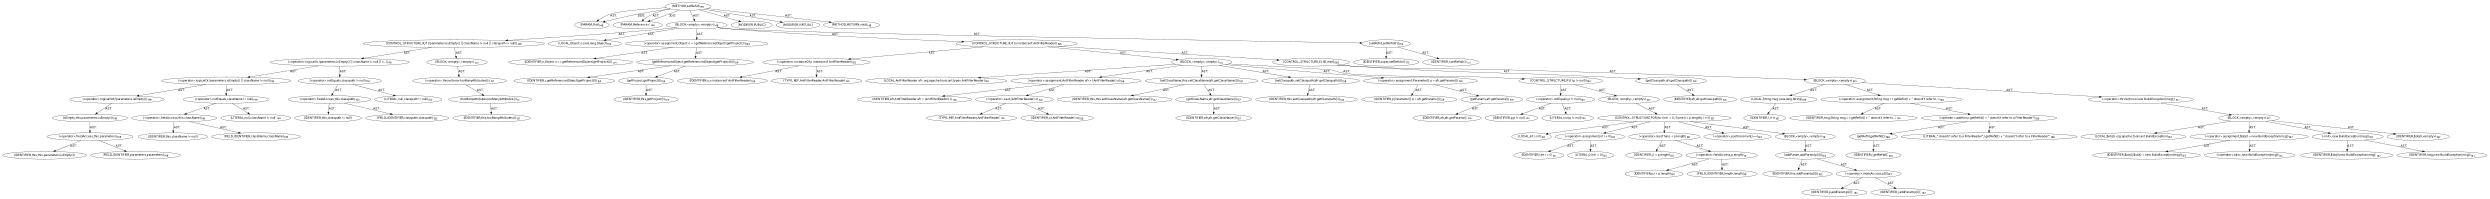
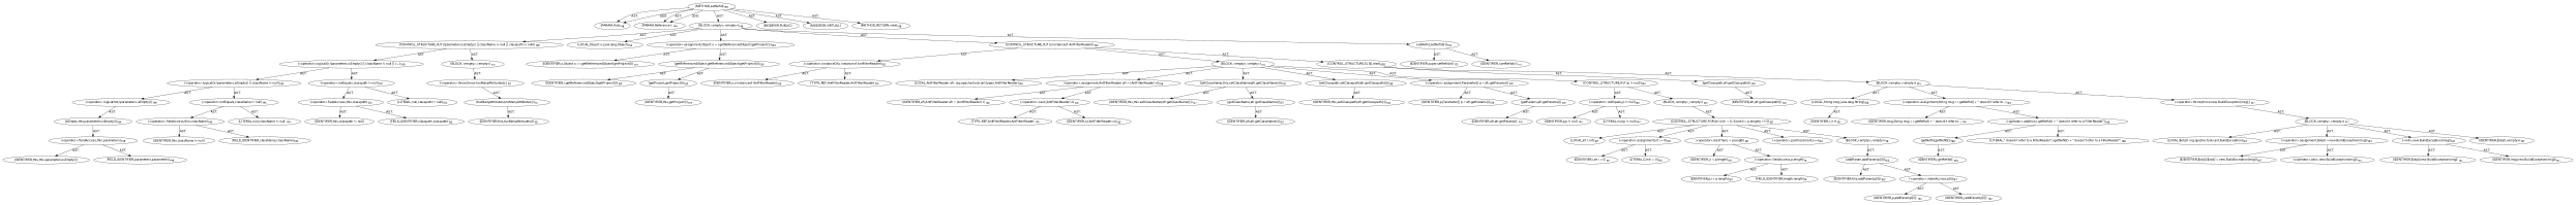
  digraph {
    fontname=Inter
    node [fontname=Inter]
    edge [fontname=Inter]
    n1 [label=<(METHOD,setRefid)<SUB>148</SUB>>]
    n2 [label=<(PARAM,this)<SUB>148</SUB>>]
    n3 [label=<(PARAM,Reference r)<SUB>148</SUB>>]
    n4 [label=<(BLOCK,&lt;empty&gt;,&lt;empty&gt;)<SUB>148</SUB>>]
    n5 [label=<(MODIFIER,PUBLIC)>]
    n6 [label=<(MODIFIER,VIRTUAL)>]
    n7 [label=<(METHOD_RETURN,void)<SUB>148</SUB>>]
    n8 [label=<(CONTROL_STRUCTURE,IF,if (!parameters.isEmpty() || className != null || classpath != null))<SUB>149</SUB>>]
    n9 [label=<(LOCAL,Object o: java.lang.Object)<SUB>154</SUB>>]
    n10 [label=<(&lt;operator&gt;.assignment,Object o = r.getReferencedObject(getProject()))<SUB>154</SUB>>]
    n11 [label=<(CONTROL_STRUCTURE,IF,if (o instanceof AntFilterReader))<SUB>155</SUB>>]
    n12 [label=<(setRefid,setRefid(r))<SUB>176</SUB>>]
    n13 [label=<(&lt;operator&gt;.logicalOr,!parameters.isEmpty() || className != null || c...)<SUB>149</SUB>>]
    n14 [label=<(BLOCK,&lt;empty&gt;,&lt;empty&gt;)<SUB>150</SUB>>]
    n15 [label=<(IDENTIFIER,o,Object o = r.getReferencedObject(getProject()))<SUB>154</SUB>>]
    n16 [label=<(getReferencedObject,getReferencedObject(getProject()))<SUB>154</SUB>>]
    n17 [label=<(&lt;operator&gt;.instanceOf,o instanceof AntFilterReader)<SUB>155</SUB>>]
    n18 [label=<(BLOCK,&lt;empty&gt;,&lt;empty&gt;)<SUB>155</SUB>>]
    n19 [label=<(CONTROL_STRUCTURE,ELSE,else)<SUB>665</SUB>>]
    n20 [label=<(IDENTIFIER,super,setRefid(r))<SUB>170</SUB>>]
    n21 [label=<(IDENTIFIER,r,setRefid(r))<SUB>170</SUB>>]
    n22 [label=<(&lt;operator&gt;.logicalOr,!parameters.isEmpty() || className != null)<SUB>149</SUB>>]
    n23 [label=<(&lt;operator&gt;.notEquals,classpath != null)<SUB>150</SUB>>]
    n24 [label=<(&lt;operator&gt;.throw,throw tooManyAttributes();)<SUB>151</SUB>>]
    n25 [label=<(&lt;operator&gt;.logicalNot,!parameters.isEmpty())<SUB>149</SUB>>]
-   n26 [label=<(&lt;operator&gt;.notEquals,className != null)<SUB>149</SUB>>]
+   n26 [label=<(&lt;operator&gt;.notEquals,className != null)<SUB>145</SUB>>]
    n27 [label=<(&lt;operator&gt;.fieldAccess,this.classpath)<SUB>150</SUB>>]
    n28 [label=<(LITERAL,null,classpath != null)<SUB>150</SUB>>]
    n29 [label=<(isEmpty,this.parameters.isEmpty())<SUB>149</SUB>>]
    n30 [label=<(&lt;operator&gt;.fieldAccess,this.className)<SUB>149</SUB>>]
    n31 [label=<(LITERAL,null,className != null)<SUB>149</SUB>>]
    n32 [label=<(&lt;operator&gt;.fieldAccess,this.parameters)<SUB>149</SUB>>]
    n33 [label=<(IDENTIFIER,this,this.parameters.isEmpty())>]
    n34 [label=<(FIELD_IDENTIFIER,parameters,parameters)<SUB>149</SUB>>]
    n35 [label=<(IDENTIFIER,this,className != null)>]
    n36 [label=<(FIELD_IDENTIFIER,className,className)<SUB>149</SUB>>]
    n37 [label=<(IDENTIFIER,this,classpath != null)>]
    n38 [label=<(FIELD_IDENTIFIER,classpath,classpath)<SUB>150</SUB>>]
    n39 [label=<(tooManyAttributes,tooManyAttributes())<SUB>151</SUB>>]
    n40 [label=<(IDENTIFIER,this,tooManyAttributes())<SUB>151</SUB>>]
    n41 [label=<(IDENTIFIER,r,getReferencedObject(getProject()))<SUB>154</SUB>>]
    n42 [label=<(getProject,getProject())<SUB>154</SUB>>]
    n43 [label=<(IDENTIFIER,this,getProject())<SUB>154</SUB>>]
    n44 [label=<(IDENTIFIER,o,o instanceof AntFilterReader)<SUB>155</SUB>>]
    n45 [label=<(TYPE_REF,AntFilterReader,AntFilterReader)<SUB>155</SUB>>]
    n46 [label=<(LOCAL,AntFilterReader afr: org.apache.tools.ant.types.AntFilterReader)<SUB>156</SUB>>]
    n47 [label=<(&lt;operator&gt;.assignment,AntFilterReader afr = (AntFilterReader) o)<SUB>156</SUB>>]
    n48 [label=<(setClassName,this.setClassName(afr.getClassName()))<SUB>157</SUB>>]
    n49 [label=<(setClasspath,setClasspath(afr.getClasspath()))<SUB>158</SUB>>]
    n50 [label=<(&lt;operator&gt;.assignment,Parameter[] p = afr.getParams())<SUB>159</SUB>>]
    n51 [label=<(CONTROL_STRUCTURE,IF,if (p != null))<SUB>160</SUB>>]
    n52 [label=<(getClasspath,afr.getClasspath())<SUB>158</SUB>>]
    n53 [label=<(BLOCK,&lt;empty&gt;,&lt;empty&gt;)<SUB>165</SUB>>]
    n54 [label=<(IDENTIFIER,afr,AntFilterReader afr = (AntFilterReader) o)<SUB>156</SUB>>]
    n55 [label=<(&lt;operator&gt;.cast,(AntFilterReader) o)<SUB>156</SUB>>]
    n56 [label=<(IDENTIFIER,this,this.setClassName(afr.getClassName()))<SUB>157</SUB>>]
    n57 [label=<(getClassName,afr.getClassName())<SUB>157</SUB>>]
    n58 [label=<(IDENTIFIER,this,setClasspath(afr.getClasspath()))<SUB>158</SUB>>]
    n59 [label=<(IDENTIFIER,p,Parameter[] p = afr.getParams())<SUB>159</SUB>>]
    n60 [label=<(getParams,afr.getParams())<SUB>109</SUB>>]
    n61 [label=<(&lt;operator&gt;.notEquals,p != null)<SUB>160</SUB>>]
    n62 [label=<(BLOCK,&lt;empty&gt;,&lt;empty&gt;)<SUB>160</SUB>>]
    n63 [label=<(TYPE_REF,AntFilterReader,AntFilterReader)<SUB>156</SUB>>]
    n64 [label=<(IDENTIFIER,o,(AntFilterReader) o)<SUB>156</SUB>>]
    n65 [label=<(IDENTIFIER,afr,afr.getClassName())<SUB>157</SUB>>]
    n66 [label=<(IDENTIFIER,afr,afr.getClasspath())<SUB>158</SUB>>]
    n67 [label=<(IDENTIFIER,afr,afr.getParams())<SUB>159</SUB>>]
    n68 [label=<(IDENTIFIER,p,p != null)<SUB>160</SUB>>]
    n69 [label=<(LITERAL,null,p != null)<SUB>160</SUB>>]
    n70 [label=<(CONTROL_STRUCTURE,FOR,for (int i = 0; Some(i &lt; p.length); i++))<SUB>161</SUB>>]
    n71 [label=<(LOCAL,int i: int)<SUB>161</SUB>>]
    n72 [label=<(&lt;operator&gt;.assignment,int i = 0)<SUB>161</SUB>>]
    n73 [label=<(&lt;operator&gt;.lessThan,i &lt; p.length)<SUB>161</SUB>>]
    n74 [label=<(&lt;operator&gt;.postIncrement,i++)<SUB>161</SUB>>]
    n75 [label=<(BLOCK,&lt;empty&gt;,&lt;empty&gt;)<SUB>161</SUB>>]
    n76 [label=<(IDENTIFIER,i,int i = 0)<SUB>161</SUB>>]
    n77 [label=<(LITERAL,0,int i = 0)<SUB>161</SUB>>]
    n78 [label=<(IDENTIFIER,i,i &lt; p.length)<SUB>161</SUB>>]
    n79 [label=<(&lt;operator&gt;.fieldAccess,p.length)<SUB>161</SUB>>]
    n80 [label=<(addParam,addParam(p[i]))<SUB>162</SUB>>]
    n81 [label=<(IDENTIFIER,p,i &lt; p.length)<SUB>161</SUB>>]
    n82 [label=<(FIELD_IDENTIFIER,length,length)<SUB>161</SUB>>]
    n83 [label=<(IDENTIFIER,i,i++)<SUB>161</SUB>>]
    n84 [label=<(IDENTIFIER,this,addParam(p[i]))<SUB>162</SUB>>]
    n85 [label=<(&lt;operator&gt;.indexAccess,p[i])<SUB>162</SUB>>]
    n86 [label=<(IDENTIFIER,p,addParam(p[i]))<SUB>162</SUB>>]
    n87 [label=<(IDENTIFIER,i,addParam(p[i]))<SUB>162</SUB>>]
    n88 [label=<(LOCAL,String msg: java.lang.String)<SUB>166</SUB>>]
    n89 [label=<(&lt;operator&gt;.assignment,String msg = r.getRefId() + &quot; doesn\'t refer to...)<SUB>166</SUB>>]
    n90 [label=<(&lt;operator&gt;.throw,throw new BuildException(msg);)<SUB>167</SUB>>]
    n91 [label=<(IDENTIFIER,msg,String msg = r.getRefId() + &quot; doesn\'t refer to...)<SUB>166</SUB>>]
    n92 [label=<(&lt;operator&gt;.addition,r.getRefId() + &quot; doesn\'t refer to a FilterReader&quot;)<SUB>166</SUB>>]
    n93 [label=<(BLOCK,&lt;empty&gt;,&lt;empty&gt;)<SUB>167</SUB>>]
    n94 [label=<(getRefId,getRefId())<SUB>166</SUB>>]
    n95 [label=<(LITERAL,&quot; doesn\'t refer to a FilterReader&quot;,r.getRefId() + &quot; doesn\'t refer to a FilterReader&quot;)<SUB>166</SUB>>]
    n96 [label=<(IDENTIFIER,r,getRefId())<SUB>166</SUB>>]
    n97 [label=<(LOCAL,$obj0: org.apache.tools.ant.BuildException)<SUB>167</SUB>>]
    n98 [label=<(&lt;operator&gt;.assignment,$obj0 = new BuildException(msg))<SUB>167</SUB>>]
    n99 [label=<(&lt;init&gt;,new BuildException(msg))<SUB>167</SUB>>]
    n100 [label=<(IDENTIFIER,$obj0,&lt;empty&gt;)<SUB>167</SUB>>]
    n101 [label=<(IDENTIFIER,$obj0,$obj0 = new BuildException(msg))<SUB>167</SUB>>]
    n102 [label=<(&lt;operator&gt;.alloc,new BuildException(msg))<SUB>167</SUB>>]
    n103 [label=<(IDENTIFIER,$obj0,new BuildException(msg))<SUB>167</SUB>>]
    n104 [label=<(IDENTIFIER,msg,new BuildException(msg))<SUB>167</SUB>>]
    n1 -> n2 [label="AST: "]
    n1 -> n2 [label="DDG: "]
    n1 -> n3 [label="AST: "]
    n1 -> n3 [label="DDG: "]
    n1 -> n4 [label="AST: "]
    n1 -> n5 [label="AST: "]
    n1 -> n6 [label="AST: "]
    n1 -> n7 [label="AST: "]
    n4 -> n8 [label="AST: "]
    n4 -> n9 [label="AST: "]
    n4 -> n10 [label="AST: "]
    n4 -> n11 [label="AST: "]
    n4 -> n12 [label="AST: "]
    n8 -> n13 [label="AST: "]
    n8 -> n14 [label="AST: "]
    n10 -> n15 [label="AST: "]
    n10 -> n16 [label="AST: "]
    n11 -> n17 [label="AST: "]
    n11 -> n18 [label="AST: "]
    n11 -> n19 [label="AST: "]
    n12 -> n20 [label="AST: "]
    n12 -> n21 [label="AST: "]
    n13 -> n22 [label="AST: "]
    n13 -> n23 [label="AST: "]
    n14 -> n24 [label="AST: "]
    n16 -> n41 [label="AST: "]
    n16 -> n42 [label="AST: "]
    n17 -> n44 [label="AST: "]
    n17 -> n45 [label="AST: "]
    n18 -> n46 [label="AST: "]
    n18 -> n47 [label="AST: "]
    n18 -> n48 [label="AST: "]
    n18 -> n49 [label="AST: "]
    n18 -> n50 [label="AST: "]
    n18 -> n51 [label="AST: "]
    n19 -> n52 [label="AST: "]
    n19 -> n53 [label="AST: "]
    n22 -> n25 [label="AST: "]
    n22 -> n26 [label="AST: "]
    n23 -> n27 [label="AST: "]
    n23 -> n28 [label="AST: "]
    n24 -> n39 [label="AST: "]
    n25 -> n29 [label="AST: "]
    n26 -> n30 [label="AST: "]
    n26 -> n31 [label="AST: "]
    n27 -> n37 [label="AST: "]
    n27 -> n38 [label="AST: "]
    n29 -> n32 [label="AST: "]
    n30 -> n35 [label="AST: "]
    n30 -> n36 [label="AST: "]
    n32 -> n33 [label="AST: "]
    n32 -> n34 [label="AST: "]
    n39 -> n40 [label="AST: "]
    n42 -> n43 [label="AST: "]
    n47 -> n54 [label="AST: "]
    n47 -> n55 [label="AST: "]
    n48 -> n56 [label="AST: "]
    n48 -> n57 [label="AST: "]
    n49 -> n58 [label="AST: "]
    n50 -> n59 [label="AST: "]
    n50 -> n60 [label="AST: "]
    n51 -> n61 [label="AST: "]
    n51 -> n62 [label="AST: "]
    n52 -> n66 [label="AST: "]
    n53 -> n88 [label="AST: "]
    n53 -> n89 [label="AST: "]
    n53 -> n90 [label="AST: "]
    n55 -> n63 [label="AST: "]
    n55 -> n64 [label="AST: "]
    n57 -> n65 [label="AST: "]
    n60 -> n67 [label="AST: "]
    n61 -> n68 [label="AST: "]
    n61 -> n69 [label="AST: "]
    n62 -> n70 [label="AST: "]
    n70 -> n71 [label="AST: "]
    n70 -> n72 [label="AST: "]
    n70 -> n73 [label="AST: "]
    n70 -> n74 [label="AST: "]
    n70 -> n75 [label="AST: "]
    n72 -> n76 [label="AST: "]
    n72 -> n77 [label="AST: "]
    n73 -> n78 [label="AST: "]
    n73 -> n79 [label="AST: "]
    n75 -> n80 [label="AST: "]
    n79 -> n81 [label="AST: "]
    n79 -> n82 [label="AST: "]
    n80 -> n84 [label="AST: "]
    n80 -> n85 [label="AST: "]
    n85 -> n86 [label="AST: "]
    n85 -> n87 [label="AST: "]
    n88 -> n83 [label="AST: "]
    n89 -> n91 [label="AST: "]
    n89 -> n92 [label="AST: "]
    n90 -> n93 [label="AST: "]
    n92 -> n94 [label="AST: "]
    n92 -> n95 [label="AST: "]
    n93 -> n97 [label="AST: "]
    n93 -> n98 [label="AST: "]
    n93 -> n99 [label="AST: "]
    n93 -> n100 [label="AST: "]
    n94 -> n96 [label="AST: "]
    n98 -> n101 [label="AST: "]
    n98 -> n102 [label="AST: "]
    n99 -> n103 [label="AST: "]
    n99 -> n104 [label="AST: "]
  }
